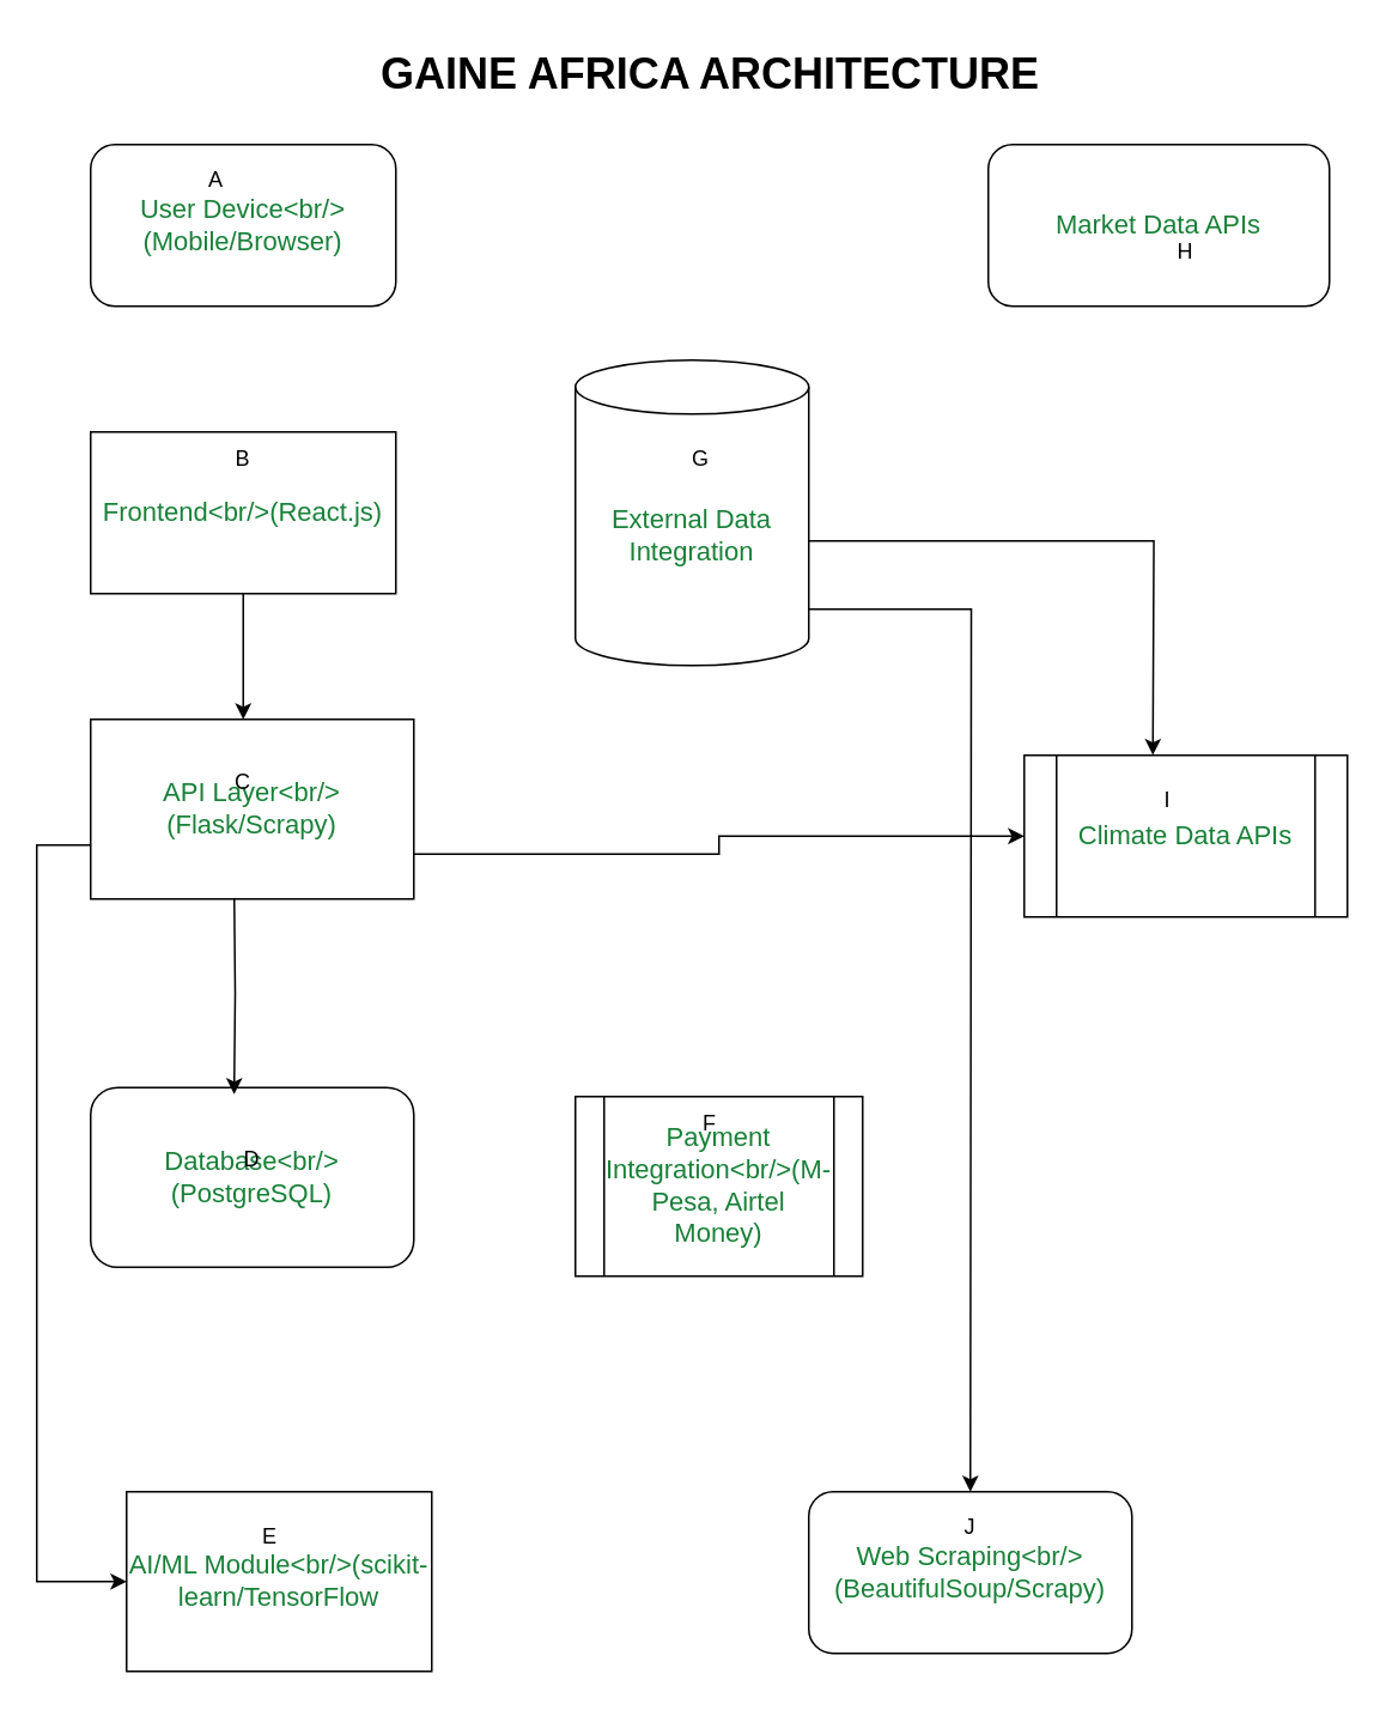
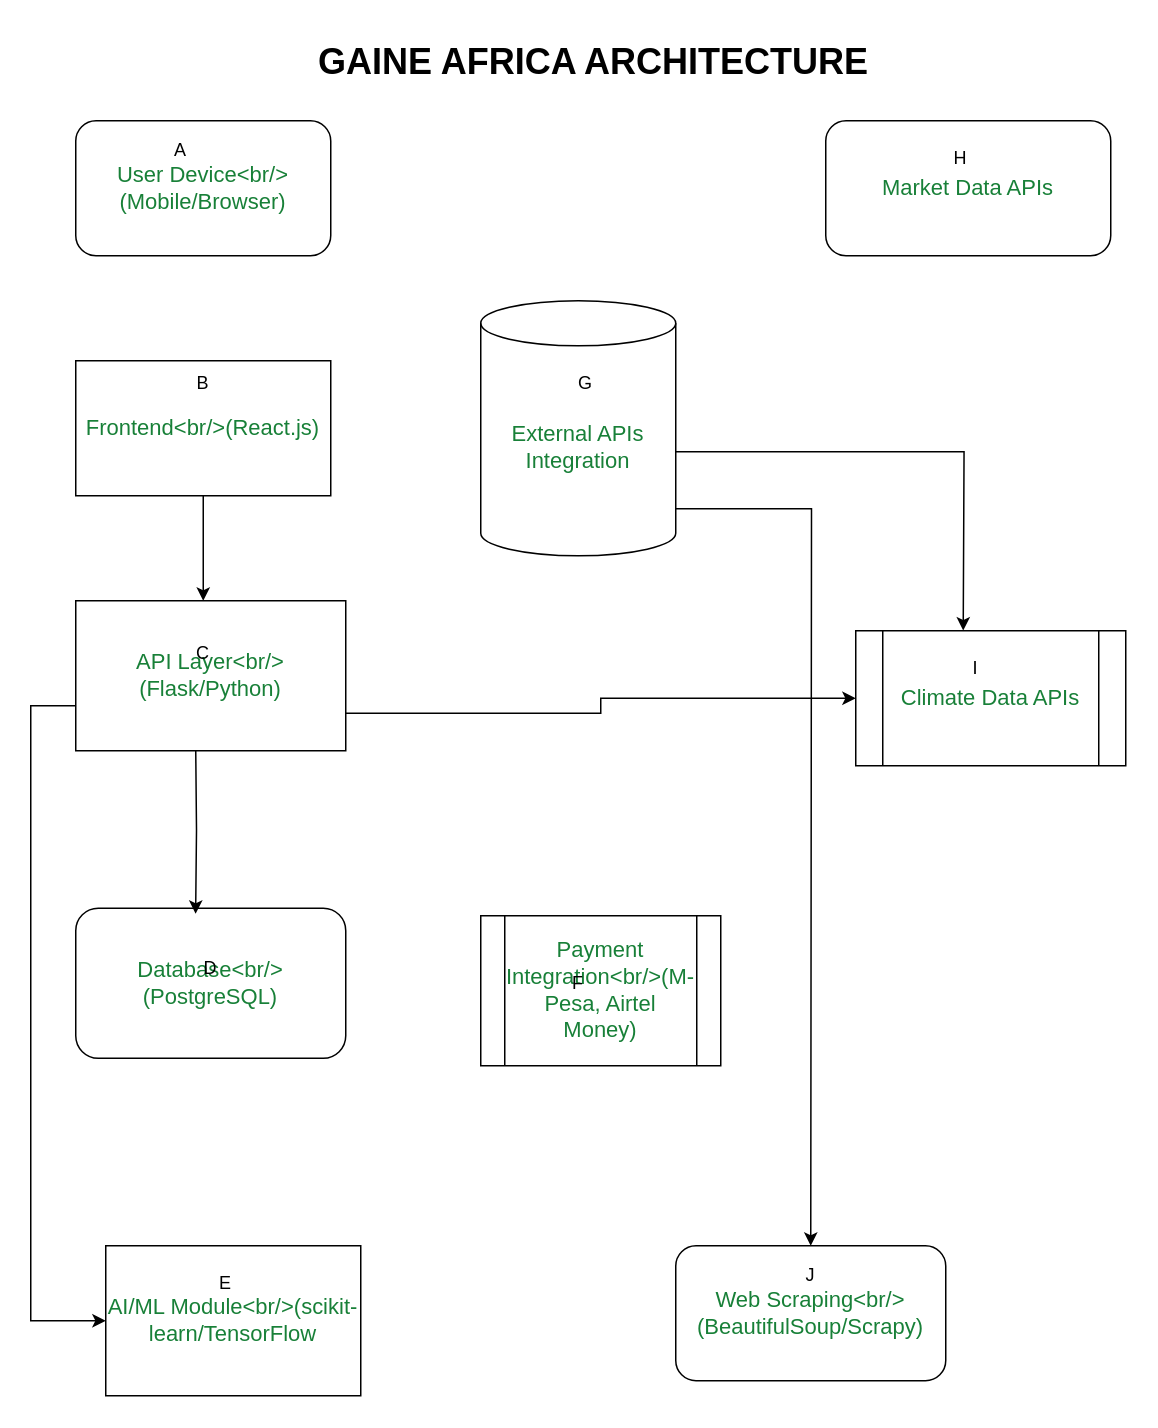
  <mxCell id="0" />
  <mxCell id="1" parent="0" />
  <mxCell id="2" value="&lt;span id=&quot;docs-internal-guid-e16b6b70-7fff-cc1a-5da8-0003bd884dc2&quot;&gt;&lt;span style=&quot;font-size: 11pt; font-family: Calibri, sans-serif; color: rgb(24, 128, 56); background-color: transparent; font-variant-numeric: normal; font-variant-east-asian: normal; font-variant-alternates: normal; font-variant-position: normal; font-variant-emoji: normal; vertical-align: baseline; white-space-collapse: preserve;&quot;&gt;User Device&amp;lt;br/&amp;gt;(Mobile/Browser)&lt;/span&gt;&lt;/span&gt;" style="rounded=1;whiteSpace=wrap;html=1;" vertex="1" parent="1"><mxGeometry x="50" y="80" width="170" height="90" as="geometry" /></mxCell>
  <mxCell id="3" value="" style="edgeStyle=orthogonalEdgeStyle;rounded=0;orthogonalLoop=1;jettySize=auto;html=1;" edge="1" parent="1" source="4"><mxGeometry relative="1" as="geometry"><mxPoint x="135" y="400" as="targetPoint" /></mxGeometry></mxCell>
  <mxCell id="4" value="&lt;span id=&quot;docs-internal-guid-b971a49f-7fff-167c-4c0f-e048c67fde68&quot;&gt;&lt;span style=&quot;font-size: 11pt; font-family: Calibri, sans-serif; color: rgb(24, 128, 56); background-color: transparent; font-variant-numeric: normal; font-variant-east-asian: normal; font-variant-alternates: normal; font-variant-position: normal; font-variant-emoji: normal; vertical-align: baseline; white-space-collapse: preserve;&quot;&gt;Frontend&amp;lt;br/&amp;gt;(React.js)&lt;/span&gt;&lt;/span&gt;" style="rounded=0;whiteSpace=wrap;html=1;" vertex="1" parent="1"><mxGeometry x="50" y="240" width="170" height="90" as="geometry" /></mxCell>
  <mxCell id="5" style="edgeStyle=orthogonalEdgeStyle;rounded=0;orthogonalLoop=1;jettySize=auto;html=1;exitX=1;exitY=0.75;exitDx=0;exitDy=0;" edge="1" parent="1" source="7" target="16"><mxGeometry relative="1" as="geometry"><mxPoint x="240" y="460" as="sourcePoint" /><mxPoint x="405" y="600" as="targetPoint" /></mxGeometry></mxCell>
  <mxCell id="6" style="edgeStyle=orthogonalEdgeStyle;rounded=0;orthogonalLoop=1;jettySize=auto;html=1;entryX=0;entryY=0.5;entryDx=0;entryDy=0;" edge="1" parent="1" target="8"><mxGeometry relative="1" as="geometry"><mxPoint x="30" y="900" as="targetPoint" /><mxPoint x="120" y="470" as="sourcePoint" /><Array as="points"><mxPoint x="20" y="470" /><mxPoint x="20" y="880" /></Array></mxGeometry></mxCell>
- <mxCell id="7" value="&lt;span id=&quot;docs-internal-guid-9e4d9953-7fff-5d1c-88fb-8ec13bdc7b56&quot;&gt;&lt;span style=&quot;font-size: 11pt; font-family: Calibri, sans-serif; color: rgb(24, 128, 56); background-color: transparent; font-variant-numeric: normal; font-variant-east-asian: normal; font-variant-alternates: normal; font-variant-position: normal; font-variant-emoji: normal; vertical-align: baseline; white-space-collapse: preserve;&quot;&gt;API Layer&amp;lt;br/&amp;gt;(Flask/Scrapy)&lt;/span&gt;&lt;/span&gt;" style="rounded=0;whiteSpace=wrap;html=1;" vertex="1" parent="1"><mxGeometry x="50" y="400" width="180" height="100" as="geometry" /></mxCell>
+ <mxCell id="7" value="&lt;span id=&quot;docs-internal-guid-9e4d9953-7fff-5d1c-88fb-8ec13bdc7b56&quot;&gt;&lt;span style=&quot;font-size: 11pt; font-family: Calibri, sans-serif; color: rgb(24, 128, 56); background-color: transparent; font-variant-numeric: normal; font-variant-east-asian: normal; font-variant-alternates: normal; font-variant-position: normal; font-variant-emoji: normal; vertical-align: baseline; white-space-collapse: preserve;&quot;&gt;API Layer&amp;lt;br/&amp;gt;(Flask/Python)&lt;/span&gt;&lt;/span&gt;" style="rounded=0;whiteSpace=wrap;html=1;" vertex="1" parent="1"><mxGeometry x="50" y="400" width="180" height="100" as="geometry" /></mxCell>
  <mxCell id="8" value="&lt;span id=&quot;docs-internal-guid-2a9b1573-7fff-8573-6287-ae7ec5cc5e02&quot;&gt;&lt;span style=&quot;font-size: 11pt; font-family: Calibri, sans-serif; color: rgb(24, 128, 56); background-color: transparent; font-variant-numeric: normal; font-variant-east-asian: normal; font-variant-alternates: normal; font-variant-position: normal; font-variant-emoji: normal; vertical-align: baseline; white-space-collapse: preserve;&quot;&gt;AI/ML Module&amp;lt;br/&amp;gt;(scikit-learn/TensorFlow&lt;/span&gt;&lt;/span&gt;" style="whiteSpace=wrap;html=1;" vertex="1" parent="1"><mxGeometry x="70" y="830" width="170" height="100" as="geometry" /></mxCell>
  <mxCell id="9" value="&lt;span id=&quot;docs-internal-guid-4f6e9937-7fff-1ebf-003f-2aaaabd91d9c&quot;&gt;&lt;span style=&quot;font-size: 11pt; font-family: Calibri, sans-serif; color: rgb(24, 128, 56); background-color: transparent; font-variant-numeric: normal; font-variant-east-asian: normal; font-variant-alternates: normal; font-variant-position: normal; font-variant-emoji: normal; vertical-align: baseline; white-space-collapse: preserve;&quot;&gt;Payment Integration&amp;lt;br/&amp;gt;(M-Pesa, Airtel Money)&lt;/span&gt;&lt;/span&gt;" style="shape=process;whiteSpace=wrap;html=1;backgroundOutline=1;" vertex="1" parent="1"><mxGeometry x="320" y="610" width="160" height="100" as="geometry" /></mxCell>
  <mxCell id="10" style="edgeStyle=orthogonalEdgeStyle;rounded=0;orthogonalLoop=1;jettySize=auto;html=1;entryX=0.5;entryY=0;entryDx=0;entryDy=0;exitX=1;exitY=0.592;exitDx=0;exitDy=0;exitPerimeter=0;" edge="1" parent="1" source="12"><mxGeometry relative="1" as="geometry"><mxPoint x="470" y="300.15" as="sourcePoint" /><mxPoint x="641.65" y="419.85" as="targetPoint" /></mxGeometry></mxCell>
  <mxCell id="11" style="edgeStyle=orthogonalEdgeStyle;rounded=0;orthogonalLoop=1;jettySize=auto;html=1;exitX=0.97;exitY=0.816;exitDx=0;exitDy=0;exitPerimeter=0;" edge="1" parent="1" source="12"><mxGeometry relative="1" as="geometry"><mxPoint x="540" y="830" as="targetPoint" /></mxGeometry></mxCell>
- <mxCell id="12" value="&lt;span id=&quot;docs-internal-guid-d3879204-7fff-b880-84f1-86c410f597cc&quot;&gt;&lt;span style=&quot;font-size: 11pt; font-family: Calibri, sans-serif; color: rgb(24, 128, 56); background-color: transparent; font-variant-numeric: normal; font-variant-east-asian: normal; font-variant-alternates: normal; font-variant-position: normal; font-variant-emoji: normal; vertical-align: baseline; white-space-collapse: preserve;&quot;&gt;External Data Integration&lt;/span&gt;&lt;/span&gt;" style="shape=cylinder3;whiteSpace=wrap;html=1;boundedLbl=1;backgroundOutline=1;size=15;" vertex="1" parent="1"><mxGeometry x="320" y="200" width="130" height="170" as="geometry" /></mxCell>
+ <mxCell id="12" value="&lt;span id=&quot;docs-internal-guid-d3879204-7fff-b880-84f1-86c410f597cc&quot;&gt;&lt;span style=&quot;font-size: 11pt; font-family: Calibri, sans-serif; color: rgb(24, 128, 56); background-color: transparent; font-variant-numeric: normal; font-variant-east-asian: normal; font-variant-alternates: normal; font-variant-position: normal; font-variant-emoji: normal; vertical-align: baseline; white-space-collapse: preserve;&quot;&gt;External APIs Integration&lt;/span&gt;&lt;/span&gt;" style="shape=cylinder3;whiteSpace=wrap;html=1;boundedLbl=1;backgroundOutline=1;size=15;" vertex="1" parent="1"><mxGeometry x="320" y="200" width="130" height="170" as="geometry" /></mxCell>
  <mxCell id="13" value="&lt;span id=&quot;docs-internal-guid-7b7b0106-7fff-f15d-7c38-0ff1f2fe3497&quot;&gt;&lt;span style=&quot;font-size: 11pt; font-family: Calibri, sans-serif; color: rgb(24, 128, 56); background-color: transparent; font-variant-numeric: normal; font-variant-east-asian: normal; font-variant-alternates: normal; font-variant-position: normal; font-variant-emoji: normal; vertical-align: baseline; white-space-collapse: preserve;&quot;&gt;Market Data APIs&lt;/span&gt;&lt;/span&gt;" style="rounded=1;whiteSpace=wrap;html=1;" vertex="1" parent="1"><mxGeometry x="550" y="80" width="190" height="90" as="geometry" /></mxCell>
  <mxCell id="14" value="&lt;span id=&quot;docs-internal-guid-50485dfa-7fff-dd38-b4c6-4cb77f43c799&quot;&gt;&lt;span style=&quot;font-size: 11pt; font-family: Calibri, sans-serif; color: rgb(24, 128, 56); background-color: transparent; font-variant-numeric: normal; font-variant-east-asian: normal; font-variant-alternates: normal; font-variant-position: normal; font-variant-emoji: normal; vertical-align: baseline; white-space-collapse: preserve;&quot;&gt;Web Scraping&amp;lt;br/&amp;gt;(BeautifulSoup/Scrapy)&lt;/span&gt;&lt;/span&gt;" style="rounded=1;whiteSpace=wrap;html=1;" vertex="1" parent="1"><mxGeometry x="450" y="830" width="180" height="90" as="geometry" /></mxCell>
  <mxCell id="15" value="&lt;span id=&quot;docs-internal-guid-af43da58-7fff-4bc5-4d62-8646bd134ea4&quot;&gt;&lt;span style=&quot;font-size: 11pt; font-family: Calibri, sans-serif; color: rgb(24, 128, 56); background-color: transparent; font-variant-numeric: normal; font-variant-east-asian: normal; font-variant-alternates: normal; font-variant-position: normal; font-variant-emoji: normal; vertical-align: baseline; white-space-collapse: preserve;&quot;&gt;Database&amp;lt;br/&amp;gt;(PostgreSQL)&lt;/span&gt;&lt;/span&gt;" style="rounded=1;whiteSpace=wrap;html=1;" vertex="1" parent="1"><mxGeometry x="50" y="605" width="180" height="100" as="geometry" /></mxCell>
  <mxCell id="16" value="&lt;span id=&quot;docs-internal-guid-f1dd0ce7-7fff-8b95-8526-686756a7d547&quot;&gt;&lt;span style=&quot;font-size: 11pt; font-family: Calibri, sans-serif; color: rgb(24, 128, 56); background-color: transparent; font-variant-numeric: normal; font-variant-east-asian: normal; font-variant-alternates: normal; font-variant-position: normal; font-variant-emoji: normal; vertical-align: baseline; white-space-collapse: preserve;&quot;&gt;Climate Data APIs&lt;/span&gt;&lt;/span&gt;" style="shape=process;whiteSpace=wrap;html=1;backgroundOutline=1;" vertex="1" parent="1"><mxGeometry x="570" y="420" width="180" height="90" as="geometry" /></mxCell>
  <mxCell id="17" value="A" style="text;html=1;align=center;verticalAlign=middle;whiteSpace=wrap;rounded=0;" vertex="1" parent="1"><mxGeometry x="90" y="85" width="60" height="30" as="geometry" /></mxCell>
  <mxCell id="18" value="G" style="text;html=1;align=center;verticalAlign=middle;whiteSpace=wrap;rounded=0;" vertex="1" parent="1"><mxGeometry x="360" y="240" width="60" height="30" as="geometry" /></mxCell>
  <mxCell id="19" value="B" style="text;html=1;align=center;verticalAlign=middle;whiteSpace=wrap;rounded=0;" vertex="1" parent="1"><mxGeometry x="105" y="240" width="60" height="30" as="geometry" /></mxCell>
  <mxCell id="20" value="C" style="text;html=1;align=center;verticalAlign=middle;whiteSpace=wrap;rounded=0;" vertex="1" parent="1"><mxGeometry x="105" y="420" width="60" height="30" as="geometry" /></mxCell>
  <mxCell id="21" value="D" style="text;html=1;align=center;verticalAlign=middle;whiteSpace=wrap;rounded=0;" vertex="1" parent="1"><mxGeometry x="110" y="630" width="60" height="30" as="geometry" /></mxCell>
  <mxCell id="22" value="E" style="text;html=1;align=center;verticalAlign=middle;whiteSpace=wrap;rounded=0;" vertex="1" parent="1"><mxGeometry x="120" y="840" width="60" height="30" as="geometry" /></mxCell>
- <mxCell id="23" value="F" style="text;html=1;align=center;verticalAlign=middle;whiteSpace=wrap;rounded=0;" vertex="1" parent="1"><mxGeometry x="365" y="610" width="60" height="30" as="geometry" /></mxCell>
+ <mxCell id="23" value="F" style="text;html=1;align=center;verticalAlign=middle;whiteSpace=wrap;rounded=0;" vertex="1" parent="1"><mxGeometry x="355" y="640" width="60" height="30" as="geometry" /></mxCell>
  <mxCell id="24" value="I" style="text;html=1;align=center;verticalAlign=middle;whiteSpace=wrap;rounded=0;" vertex="1" parent="1"><mxGeometry x="620" y="430" width="60" height="30" as="geometry" /></mxCell>
  <mxCell id="25" value="J" style="text;html=1;align=center;verticalAlign=middle;whiteSpace=wrap;rounded=0;" vertex="1" parent="1"><mxGeometry x="510" y="835" width="60" height="30" as="geometry" /></mxCell>
- <mxCell id="26" value="H" style="text;html=1;align=center;verticalAlign=middle;whiteSpace=wrap;rounded=0;" vertex="1" parent="1"><mxGeometry x="630" y="125" width="60" height="30" as="geometry" /></mxCell>
+ <mxCell id="26" value="H" style="text;html=1;align=center;verticalAlign=middle;whiteSpace=wrap;rounded=0;" vertex="1" parent="1"><mxGeometry x="610" y="90" width="60" height="30" as="geometry" /></mxCell>
  <mxCell id="27" style="edgeStyle=orthogonalEdgeStyle;rounded=0;orthogonalLoop=1;jettySize=auto;html=1;entryX=0.444;entryY=0.037;entryDx=0;entryDy=0;entryPerimeter=0;" edge="1" parent="1" target="15"><mxGeometry relative="1" as="geometry"><mxPoint x="130" y="500" as="sourcePoint" /></mxGeometry></mxCell>
  <mxCell id="28" value="&lt;h1 style=&quot;margin-top: 0px;&quot;&gt;GAINE AFRICA ARCHITECTURE&lt;/h1&gt;" style="text;html=1;whiteSpace=wrap;overflow=hidden;rounded=0;" vertex="1" parent="1"><mxGeometry x="210" y="20" width="390" height="50" as="geometry" /></mxCell>
